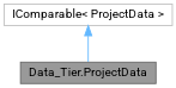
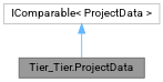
  digraph {
    fontname=Roboto
    node [fontname=Roboto fontsize=12 shape=box style=filled]
-   n1 [color=gray40 fillcolor=grey60 fontcolor=black height=0.2 label="Data_Tier.ProjectData" width=0.4]
+   n1 [color=gray40 fillcolor=grey60 fontcolor=black height=0.2 label="Tier_Tier.ProjectData" width=0.4]
    n2 [color=grey75 fillcolor=white height=0.2 label="IComparable\< ProjectData \>" width=0.4]
    n2 -> n1 [color=steelblue1 dir=back fontname=Roboto fontsize=12 labelfontname=Helvetica labelfontsize=10 style=solid]
  }
